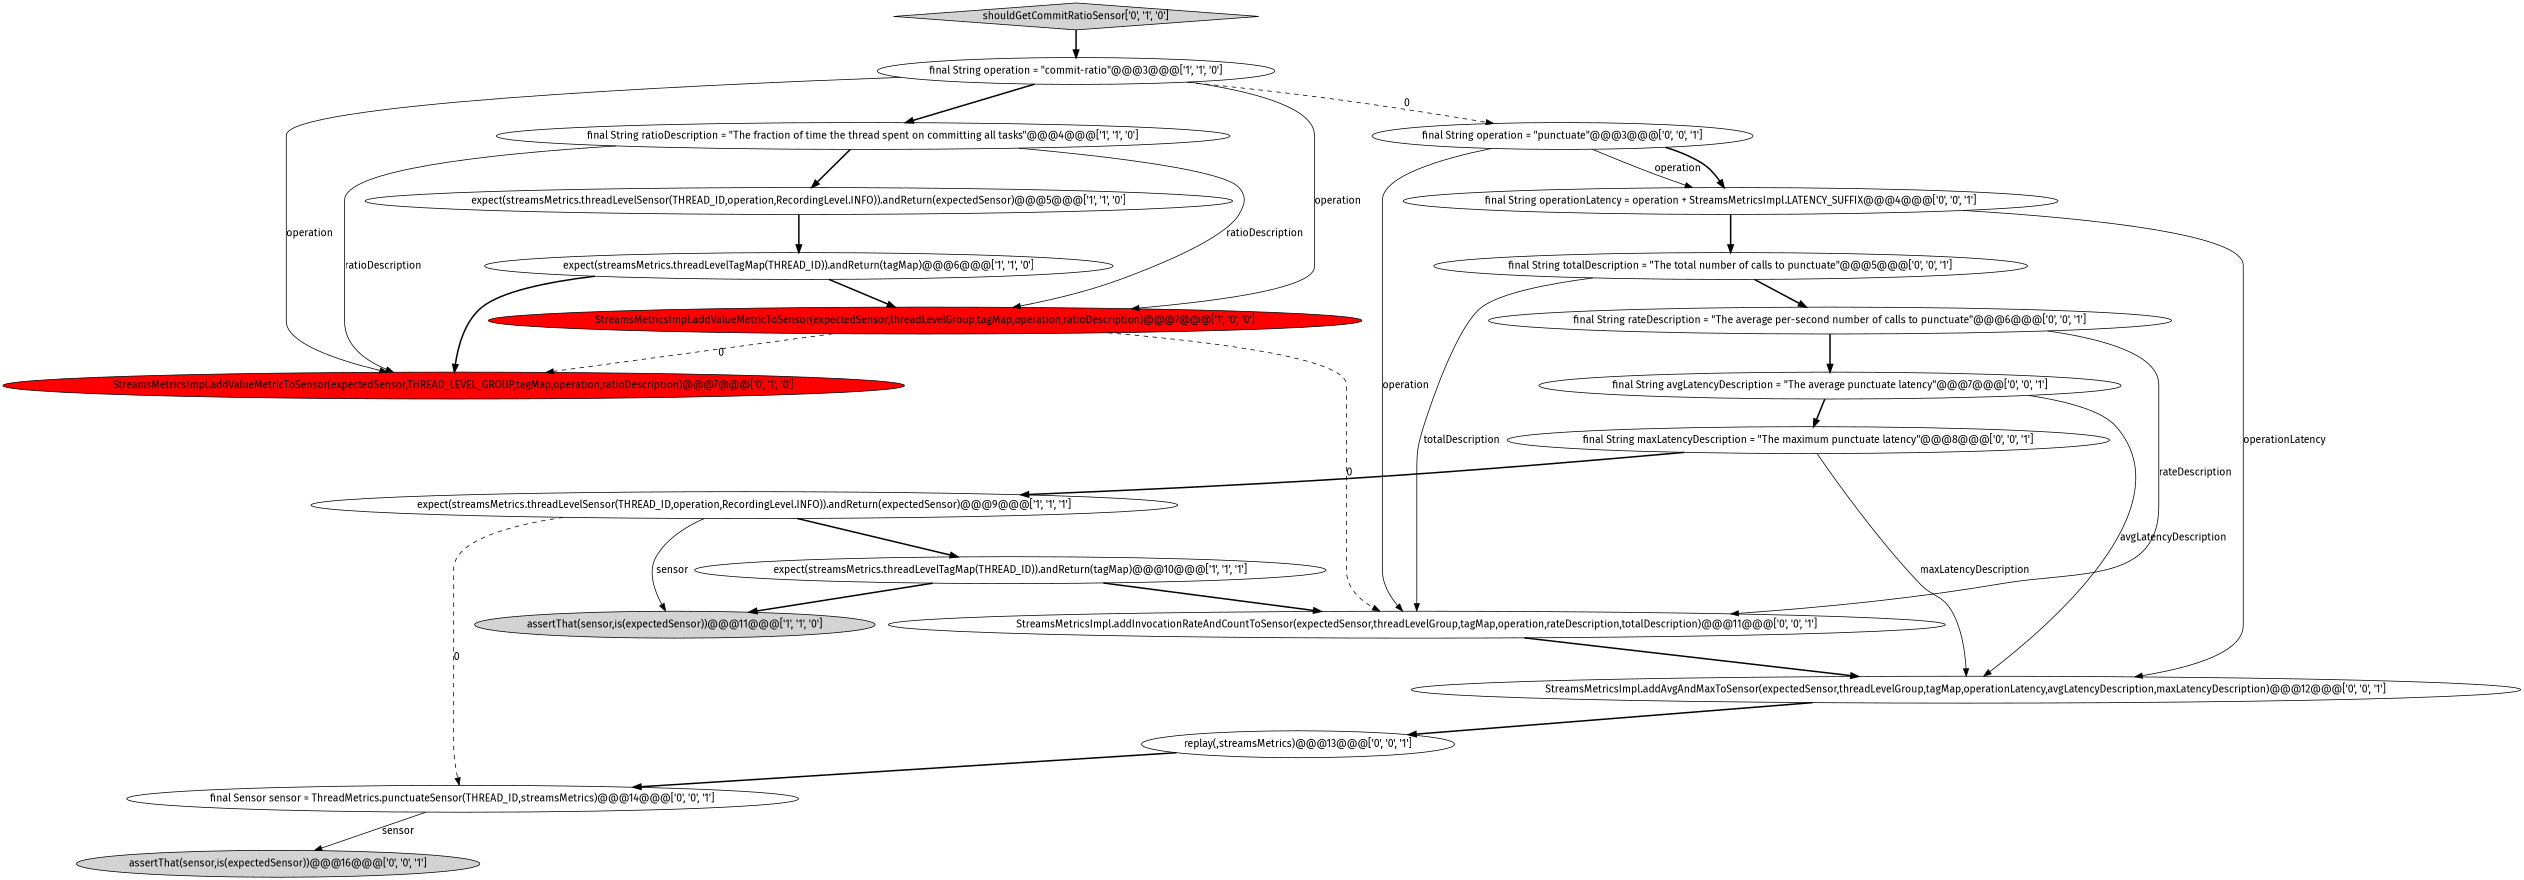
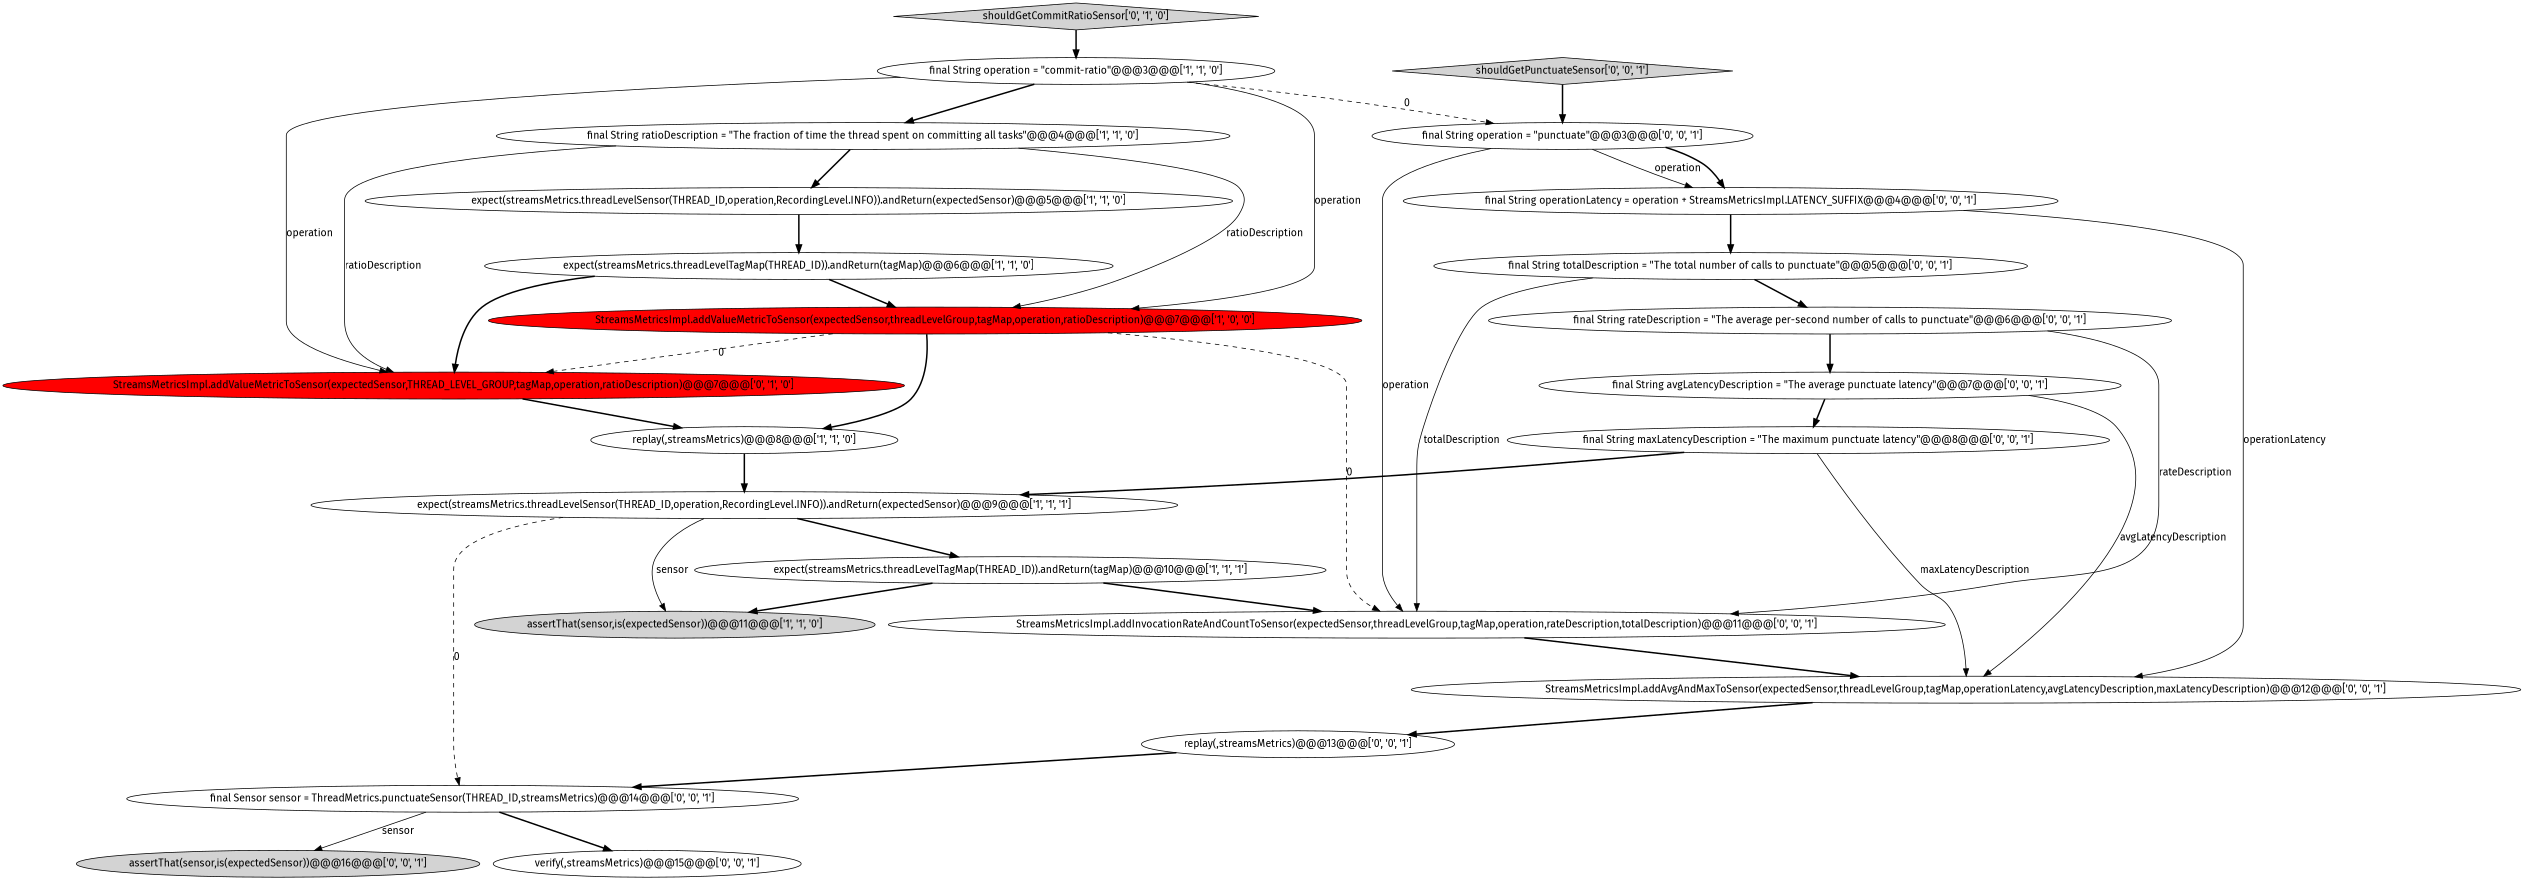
  digraph {
    fontname="Fira Sans"
    node [fillcolor=white fontname="Fira Sans" shape=ellipse style=filled]
    edge [fontname="Fira Sans" style=bold]
    n1 [label="StreamsMetricsImpl.addInvocationRateAndCountToSensor(expectedSensor,threadLevelGroup,tagMap,operation,rateDescription,totalDescription)@@@11@@@['0', '0', '1']"]
    n2 [label="StreamsMetricsImpl.addAvgAndMaxToSensor(expectedSensor,threadLevelGroup,tagMap,operationLatency,avgLatencyDescription,maxLatencyDescription)@@@12@@@['0', '0', '1']"]
    n3 [label="replay(,streamsMetrics)@@@13@@@['0', '0', '1']"]
    n4 [label="final Sensor sensor = ThreadMetrics.punctuateSensor(THREAD_ID,streamsMetrics)@@@14@@@['0', '0', '1']"]
    n5 [fillcolor=lightgray label="assertThat(sensor,is(expectedSensor))@@@16@@@['0', '0', '1']"]
+   n6 [label="verify(,streamsMetrics)@@@15@@@['0', '0', '1']"]
    n7 [label="final String totalDescription = \"The total number of calls to punctuate\"@@@5@@@['0', '0', '1']"]
    n8 [label="final String rateDescription = \"The average per-second number of calls to punctuate\"@@@6@@@['0', '0', '1']"]
    n9 [label="final String avgLatencyDescription = \"The average punctuate latency\"@@@7@@@['0', '0', '1']"]
    n10 [label="final String maxLatencyDescription = \"The maximum punctuate latency\"@@@8@@@['0', '0', '1']"]
    n11 [fillcolor=lightgray label="shouldGetCommitRatioSensor['0', '1', '0']" shape=diamond]
    n12 [label="final String operation = \"commit-ratio\"@@@3@@@['1', '1', '0']"]
    n13 [fillcolor=red label="StreamsMetricsImpl.addValueMetricToSensor(expectedSensor,threadLevelGroup,tagMap,operation,ratioDescription)@@@7@@@['1', '0', '0']"]
    n14 [label="final String ratioDescription = \"The fraction of time the thread spent on committing all tasks\"@@@4@@@['1', '1', '0']"]
    n15 [label="final String operation = \"punctuate\"@@@3@@@['0', '0', '1']"]
    n16 [fillcolor=red label="StreamsMetricsImpl.addValueMetricToSensor(expectedSensor,THREAD_LEVEL_GROUP,tagMap,operation,ratioDescription)@@@7@@@['0', '1', '0']"]
    n17 [label="final String operationLatency = operation + StreamsMetricsImpl.LATENCY_SUFFIX@@@4@@@['0', '0', '1']"]
+   n18 [label="replay(,streamsMetrics)@@@8@@@['1', '1', '0']"]
    n19 [label="expect(streamsMetrics.threadLevelSensor(THREAD_ID,operation,RecordingLevel.INFO)).andReturn(expectedSensor)@@@5@@@['1', '1', '0']"]
    n20 [label="expect(streamsMetrics.threadLevelSensor(THREAD_ID,operation,RecordingLevel.INFO)).andReturn(expectedSensor)@@@9@@@['1', '1', '1']"]
    n21 [label="expect(streamsMetrics.threadLevelTagMap(THREAD_ID)).andReturn(tagMap)@@@10@@@['1', '1', '1']"]
    n22 [fillcolor=lightgray label="assertThat(sensor,is(expectedSensor))@@@11@@@['1', '1', '0']"]
    n23 [label="expect(streamsMetrics.threadLevelTagMap(THREAD_ID)).andReturn(tagMap)@@@6@@@['1', '1', '0']"]
+   n24 [fillcolor=lightgray label="shouldGetPunctuateSensor['0', '0', '1']" shape=diamond]
    n1 -> n2
    n2 -> n3
    n3 -> n4
    n4 -> n5 [label=sensor style=solid]
+   n4 -> n6
    n7 -> n1 [label=totalDescription style=solid]
    n7 -> n8
    n8 -> n1 [label=rateDescription style=solid]
    n8 -> n9
    n9 -> n2 [label=avgLatencyDescription style=solid]
    n9 -> n10
    n10 -> n2 [label=maxLatencyDescription style=solid]
    n10 -> n20
    n11 -> n12
    n12 -> n13 [label=operation style=solid]
    n12 -> n14
    n12 -> n15 [label=0 style=dashed]
    n12 -> n16 [label=operation style=solid]
    n13 -> n1 [label=0 style=dashed]
    n13 -> n16 [label=0 style=dashed]
+   n13 -> n18
    n14 -> n13 [label=ratioDescription style=solid]
    n14 -> n16 [label=ratioDescription style=solid]
    n14 -> n19
    n15 -> n1 [label=operation style=solid]
    n15 -> n17 [label=operation style=solid]
    n15 -> n17
+   n16 -> n18
    n17 -> n2 [label=operationLatency style=solid]
    n17 -> n7
+   n18 -> n20
    n19 -> n23
    n20 -> n4 [label=0 style=dashed]
    n20 -> n21
    n20 -> n22 [label=sensor style=solid]
    n21 -> n1
    n21 -> n22
    n23 -> n13
    n23 -> n16
+   n24 -> n15
  }
